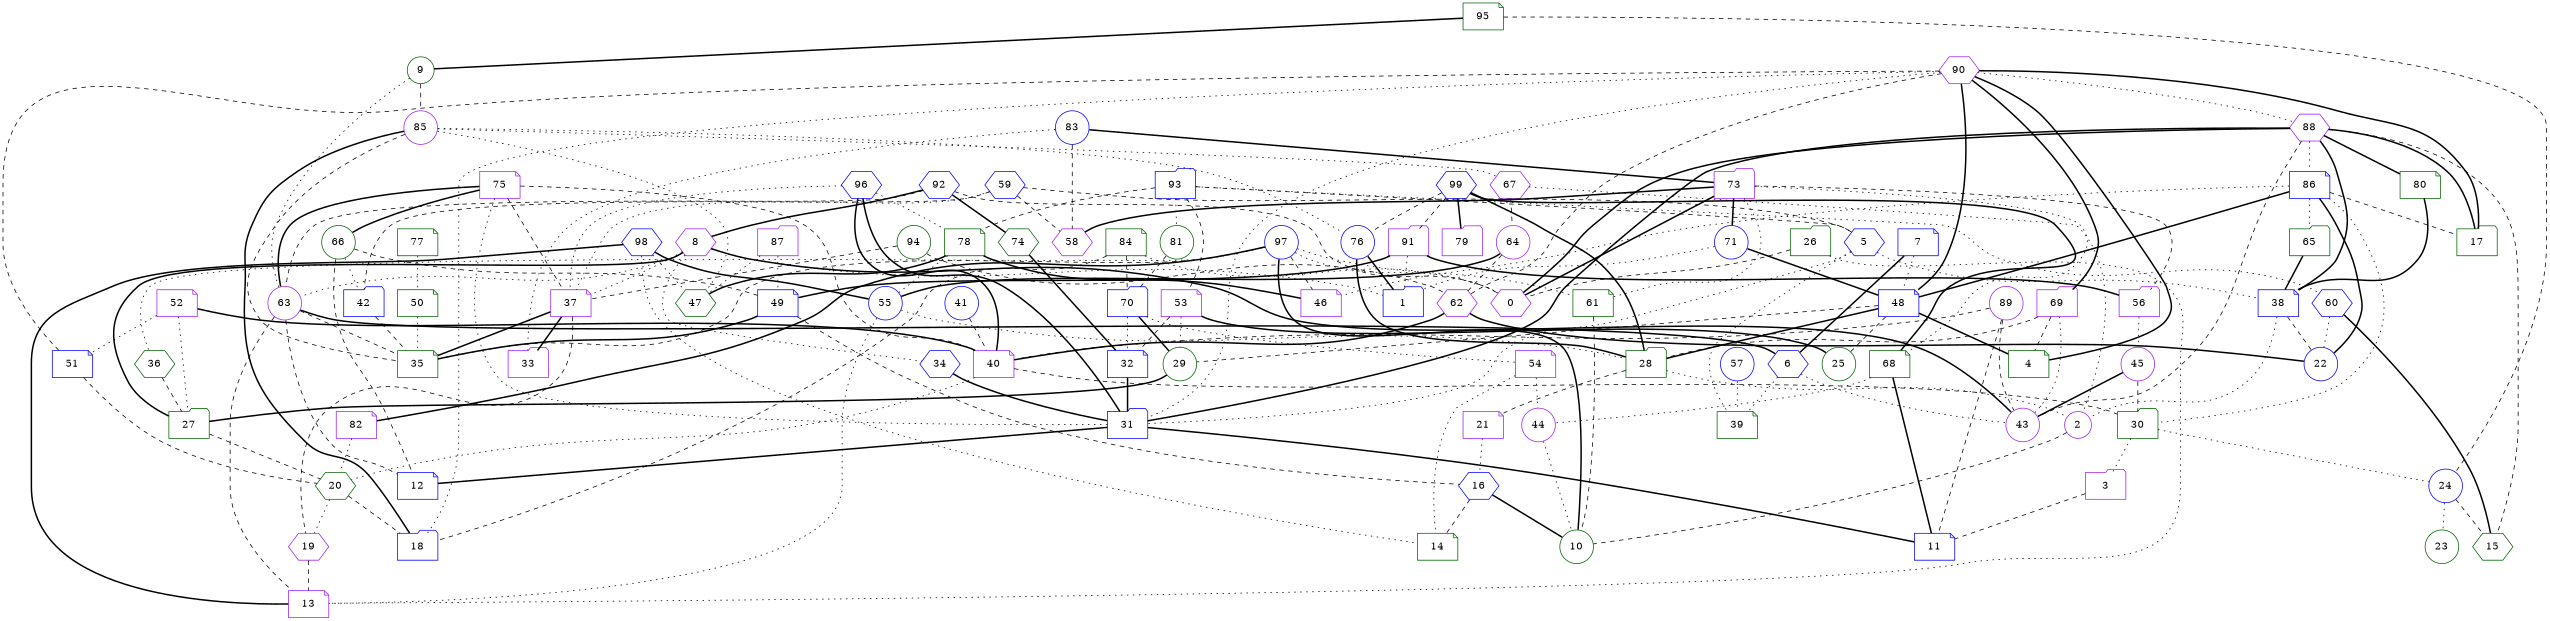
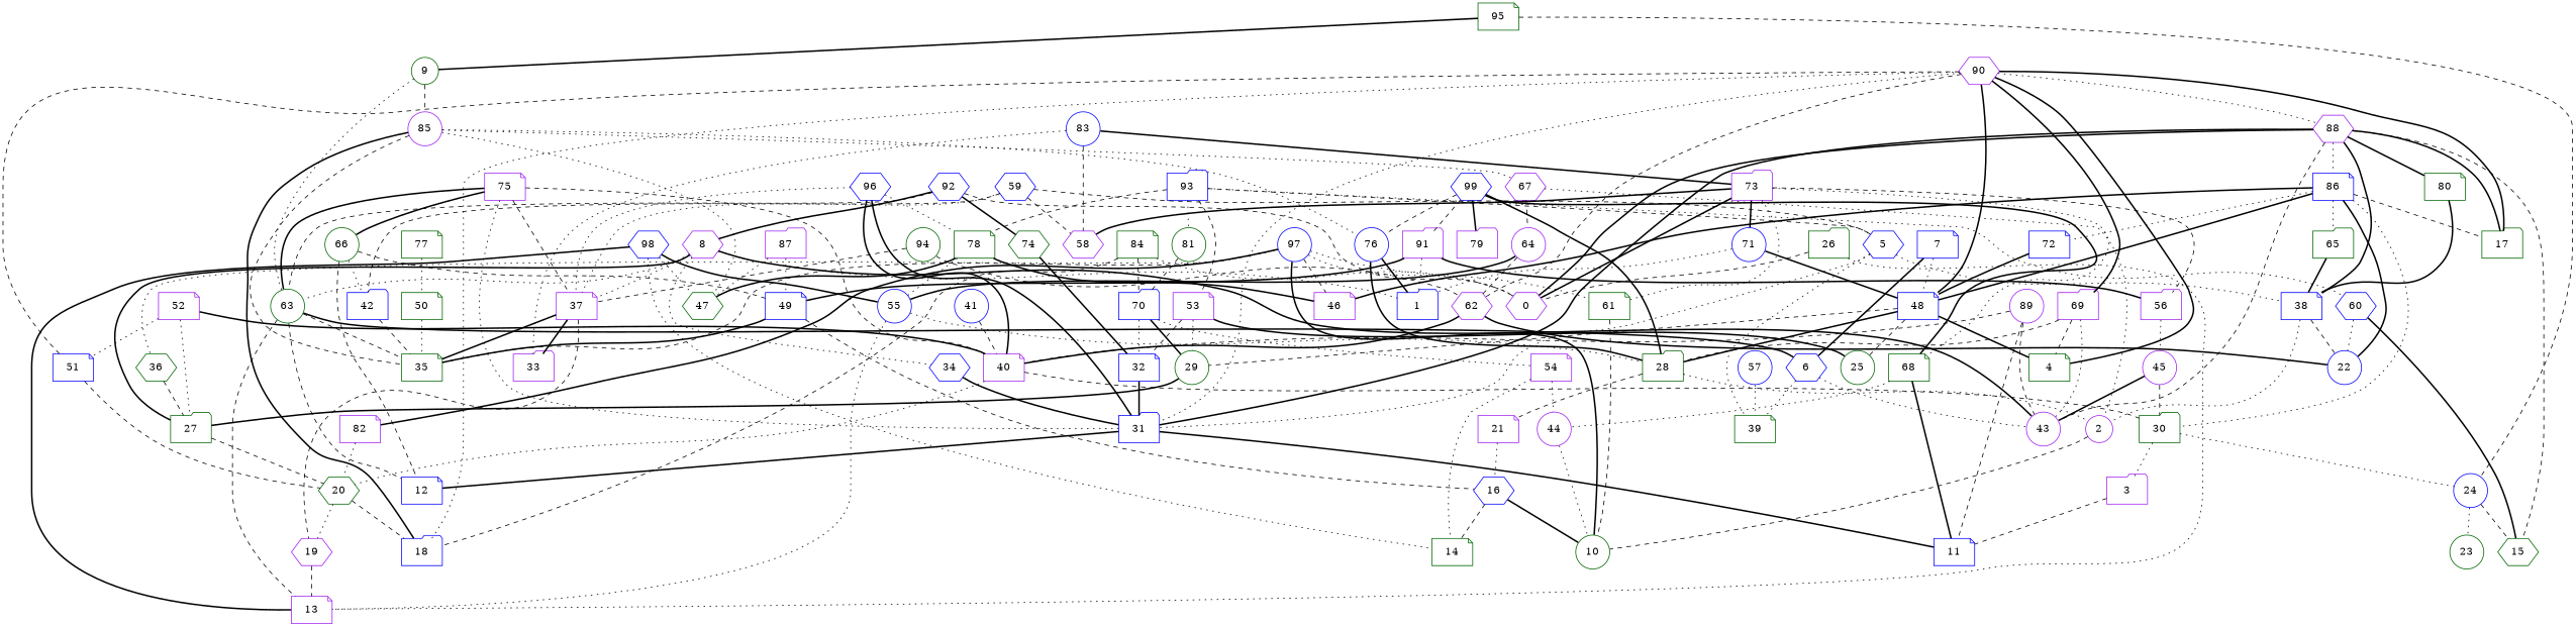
  digraph {
    node [color=blue shape=note]
    edge [color=black dir=none style=dotted]
    52 [color=purple]
    27 [color=darkgreen shape=folder]
    40 [color=purple]
    51
    20 [color=darkgreen shape=hexagon]
    24 [shape=circle]
    23 [color=darkgreen shape=circle]
    15 [color=darkgreen shape=hexagon]
    21 [color=purple]
    16 [shape=hexagon]
    10 [color=darkgreen shape=circle]
    14 [color=darkgreen]
    26 [color=darkgreen shape=folder]
    0 [color=purple shape=hexagon]
    13 [color=purple]
    78 [color=darkgreen]
    55 [shape=circle]
    47 [color=darkgreen shape=hexagon]
    46 [color=purple]
    28 [color=darkgreen shape=folder]
    88 [color=purple shape=hexagon]
    86
    31 [shape=folder]
    43 [color=purple shape=circle]
    80 [color=darkgreen]
    38
    17 [color=darkgreen shape=folder]
    65 [color=darkgreen shape=folder]
+   72
    48
    30 [color=darkgreen shape=folder]
    22 [shape=circle]
    11
    12
    29 [color=darkgreen shape=circle]
    4 [color=darkgreen]
    25 [color=darkgreen shape=circle]
    77 [color=darkgreen]
    50 [color=darkgreen]
    35 [color=darkgreen]
    53 [color=purple]
    32
    98 [shape=hexagon]
    94 [color=darkgreen shape=circle]
    37 [color=purple]
    62 [color=purple shape=hexagon]
    33 [color=purple shape=folder]
    19 [color=purple shape=hexagon]
    84 [color=darkgreen]
    70 [shape=folder]
    18 [shape=folder]
    54 [color=purple]
    41 [shape=circle]
    71 [shape=circle]
    1 [shape=folder]
    85 [color=purple shape=circle]
    67 [color=purple shape=hexagon]
    76 [shape=circle]
    2 [color=purple shape=circle]
    64 [color=purple shape=circle]
    6 [shape=hexagon]
    39 [color=darkgreen]
-   63 [color=purple shape=circle]
+   63 [color=darkgreen shape=circle]
    75 [color=purple]
    66 [color=darkgreen shape=circle]
    49
    42 [shape=folder]
    9 [color=darkgreen shape=circle]
    93 [shape=folder]
    60 [shape=hexagon]
    5 [shape=hexagon]
    81 [color=darkgreen shape=circle]
    92 [shape=hexagon]
    74 [color=darkgreen shape=hexagon]
    8 [color=purple shape=hexagon]
    34 [shape=hexagon]
    91 [color=purple shape=folder]
    56 [color=purple shape=folder]
    45 [color=purple shape=circle]
    87 [color=purple shape=folder]
    97 [shape=circle]
    82 [color=purple]
    36 [color=darkgreen shape=hexagon]
    61 [color=darkgreen]
    57 [shape=circle]
    3 [color=purple shape=folder]
    99 [shape=hexagon]
    79 [color=purple shape=folder]
    68 [color=darkgreen]
    44 [color=purple shape=circle]
    83 [shape=circle]
    73 [color=purple shape=folder]
    58 [color=purple shape=hexagon]
    95 [color=darkgreen]
    90 [color=purple shape=hexagon]
    69 [color=purple shape=folder]
    7
    59 [shape=hexagon]
    89 [color=purple shape=circle]
    96 [shape=hexagon]
    subgraph sub_1 {
      52
      27
      40
      51
      20
      24
      23
      15
      21
      16
      10
      14
      26
      0
      13
      78
      55
      47
      46
      28
      88
      86
      31
      43
      80
      38
      17
      65
+     72
      48
      30
      22
      11
      12
      29
      4
      25
      77
      50
      35
      53
      32
      98
      94
      37
      62
      33
      19
      84
      70
      18
      54
      41
      71
      1
      85
      67
      76
      2
      64
      6
      39
      63
      75
      66
      49
      42
      9
      93
      60
      5
      81
      92
      74
      8
      34
      91
      56
      45
      87
      97
      82
      36
      61
      57
      3
      99
      79
      68
      44
      83
      73
      58
      95
      90
      69
      7
      59
      89
      96
    }
    52 -> 27
    52 -> 40 [style=bold]
    52 -> 51
    27 -> 20 [style=dashed]
    40 -> 20
    40 -> 30 [style=dashed]
    51 -> 20 [style=dashed]
    20 -> 19
    20 -> 18 [style=dashed]
    24 -> 23
    24 -> 15 [style=dashed]
    21 -> 16
    16 -> 10 [style=bold]
    16 -> 14 [style=dashed]
    26 -> 0 [style=dashed]
    26 -> 13
    78 -> 55
    78 -> 47 [style=bold]
    78 -> 46 [style=bold]
    55 -> 13
    55 -> 28
    28 -> 21 [style=dashed]
    28 -> 2
    88 -> 15 [style=dashed]
    88 -> 0 [style=bold]
    88 -> 86
    88 -> 31 [style=bold]
    88 -> 43 [style=dashed]
    88 -> 80 [style=bold]
    88 -> 38 [style=bold]
    88 -> 17 [style=bold]
-   86 -> 46
+   86 -> 46 [style=bold]
    86 -> 17 [style=dashed]
    86 -> 65
+   86 -> 72
    86 -> 48 [style=bold]
    86 -> 30
    86 -> 22 [style=bold]
    31 -> 11 [style=bold]
    31 -> 12 [style=bold]
    80 -> 38 [style=bold]
    38 -> 22 [style=dashed]
    38 -> 2
    65 -> 38 [style=bold]
+   72 -> 48 [style=bold]
    48 -> 28 [style=bold]
    48 -> 29 [style=dashed]
    48 -> 4 [style=bold]
    48 -> 25 [style=dashed]
    30 -> 24
    30 -> 3
    29 -> 27 [style=bold]
    77 -> 50
    50 -> 35
    53 -> 29
    53 -> 25 [style=bold]
    53 -> 32 [style=dashed]
    32 -> 31 [style=bold]
    98 -> 14
    98 -> 13 [style=bold]
    98 -> 55 [style=bold]
    98 -> 47
    94 -> 37 [style=dashed]
    94 -> 62 [style=dashed]
    37 -> 35 [style=bold]
    37 -> 33 [style=bold]
    37 -> 19 [style=dashed]
    62 -> 40 [style=bold]
    62 -> 22 [style=bold]
    19 -> 13 [style=dashed]
    84 -> 0
    84 -> 70 [style=dashed]
    84 -> 18 [style=dashed]
    70 -> 29 [style=bold]
    70 -> 32
    70 -> 54
    54 -> 14
    54 -> 44
    41 -> 40 [style=dashed]
    71 -> 48 [style=bold]
    71 -> 1
    85 -> 47
    85 -> 35 [style=dashed]
    85 -> 18 [style=bold]
    85 -> 67
    85 -> 76
    67 -> 2
    67 -> 64 [style=dashed]
    76 -> 28 [style=bold]
    76 -> 1 [style=bold]
    2 -> 10 [style=dashed]
    64 -> 55 [style=bold]
    64 -> 62 [style=dashed]
    6 -> 43
    6 -> 39
    63 -> 13 [style=dashed]
    63 -> 12 [style=dashed]
    63 -> 35 [style=dashed]
    63 -> 6 [style=bold]
    75 -> 40 [style=dashed]
    75 -> 31
    75 -> 37 [style=dashed]
    75 -> 63 [style=bold]
    75 -> 66 [style=bold]
    66 -> 12 [style=dashed]
    66 -> 49 [style=dashed]
    66 -> 42
    49 -> 16 [style=dashed]
    49 -> 35 [style=bold]
    42 -> 35 [style=dashed]
    9 -> 85 [style=dashed]
    9 -> 63
    93 -> 78 [style=dashed]
    93 -> 53 [style=dashed]
    93 -> 60
    93 -> 5 [style=dashed]
    93 -> 81
    60 -> 15 [style=bold]
    60 -> 22
    5 -> 31
    5 -> 38
    5 -> 39
    81 -> 70 [style=dashed]
    92 -> 0 [style=dashed]
    92 -> 63 [style=dashed]
    92 -> 74 [style=bold]
    92 -> 8 [style=bold]
    74 -> 32 [style=bold]
    8 -> 27 [style=bold]
    8 -> 43 [style=bold]
    8 -> 37
    8 -> 1
    8 -> 63
    8 -> 34
    34 -> 31 [style=bold]
    91 -> 1
    91 -> 49 [style=bold]
    91 -> 56 [style=bold]
    56 -> 45
    45 -> 43 [style=bold]
    45 -> 30 [style=dashed]
    87 -> 47
    87 -> 49
    97 -> 10 [style=bold]
    97 -> 0
    97 -> 46 [style=dashed]
    97 -> 35 [style=dashed]
    97 -> 82 [style=bold]
    97 -> 36
    97 -> 61
    82 -> 20
    36 -> 27 [style=dashed]
    61 -> 10 [style=dashed]
    57 -> 39
    3 -> 11 [style=dashed]
    99 -> 28 [style=bold]
    99 -> 76 [style=dashed]
    99 -> 91 [style=dashed]
    99 -> 79 [style=bold]
    99 -> 68 [style=bold]
    68 -> 11 [style=bold]
    68 -> 44
    44 -> 10
    83 -> 33
    83 -> 73 [style=bold]
    83 -> 58 [style=dashed]
    73 -> 0 [style=bold]
    73 -> 71 [style=bold]
    73 -> 56 [style=dashed]
    73 -> 61
    73 -> 68
    73 -> 58 [style=bold]
    95 -> 24 [style=dashed]
    95 -> 9 [style=bold]
    90 -> 51 [style=dashed]
    90 -> 88
    90 -> 31
    90 -> 17 [style=bold]
    90 -> 48 [style=bold]
    90 -> 4 [style=bold]
    90 -> 62 [style=dashed]
    90 -> 18
    90 -> 69 [style=bold]
    69 -> 28 [style=dashed]
    69 -> 43
    69 -> 4 [style=dashed]
    7 -> 48
    7 -> 6 [style=bold]
    59 -> 37
    59 -> 42 [style=dashed]
    59 -> 5 [style=dashed]
    59 -> 58 [style=dashed]
    89 -> 40 [style=dashed]
    89 -> 43 [style=dashed]
    89 -> 11 [style=dashed]
    96 -> 40 [style=bold]
    96 -> 78
    96 -> 31 [style=bold]
    96 -> 37
  }
